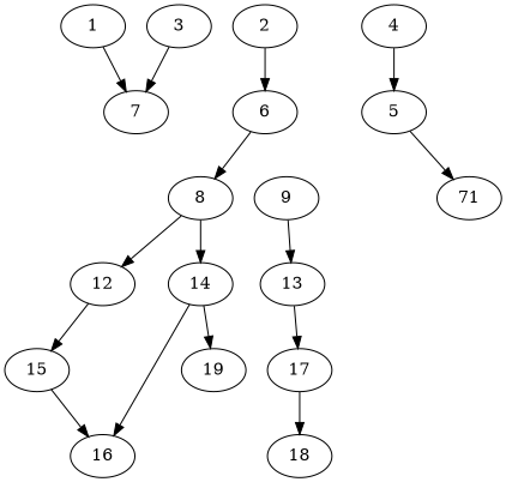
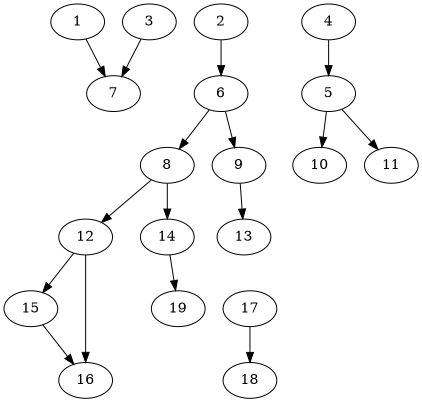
  digraph {
    node [alpha=0.17]
    1 [alpha=0.08 expect_size=83731851735548]
    7 [alpha=0.15 expect_size=917608758985412]
    2 [expect_size=619463743249248]
    6 [alpha=0.15 expect_size=27300582374792724]
    8 [alpha=0.10 expect_size=13073627673927]
    9 [alpha=0.03 expect_size=411275800608768000]
    12 [alpha=0.01 expect_size=377494346622581]
    14 [alpha=0.19 expect_size=1613128141042089984]
    13 [alpha=0.12 expect_size=3199361295124004864]
    3 [expect_size=4392330647830528000]
    4 [alpha=0.15 expect_size=906995555056484352]
    5 [alpha=0.05 expect_size=325073047998431232]
-   11 [alpha=0.05 expect_size=199384072391781 label=71]
+   10 [expect_size=114794029377689]
+   11 [alpha=0.05 expect_size=199384072391781]
    15 [alpha=0.14 expect_size=1176785551399845888]
    16 [alpha=0.01 expect_size=126650135261259]
    17 [alpha=0.01 expect_size=623974829654730]
    19 [alpha=0.02 expect_size=134584266839251]
    18 [expect_size=13626877618197]
    1 -> 7
    2 -> 6
    6 -> 8
+   6 -> 9
    8 -> 12
    8 -> 14
    9 -> 13
    12 -> 15
-   14 -> 16
+   12 -> 16
    14 -> 19
-   13 -> 17
    3 -> 7
    4 -> 5
+   5 -> 10
    5 -> 11
    15 -> 16
    17 -> 18
  }
